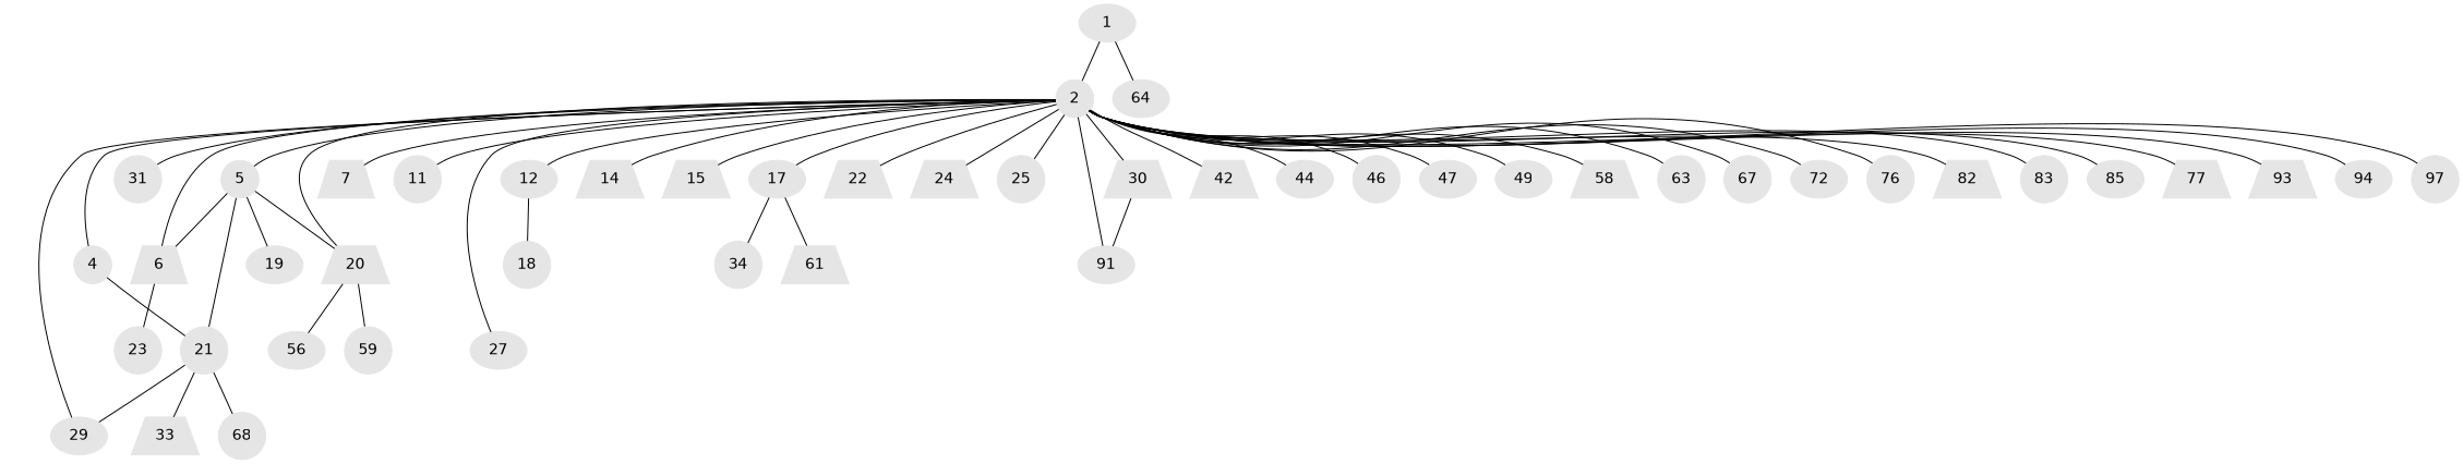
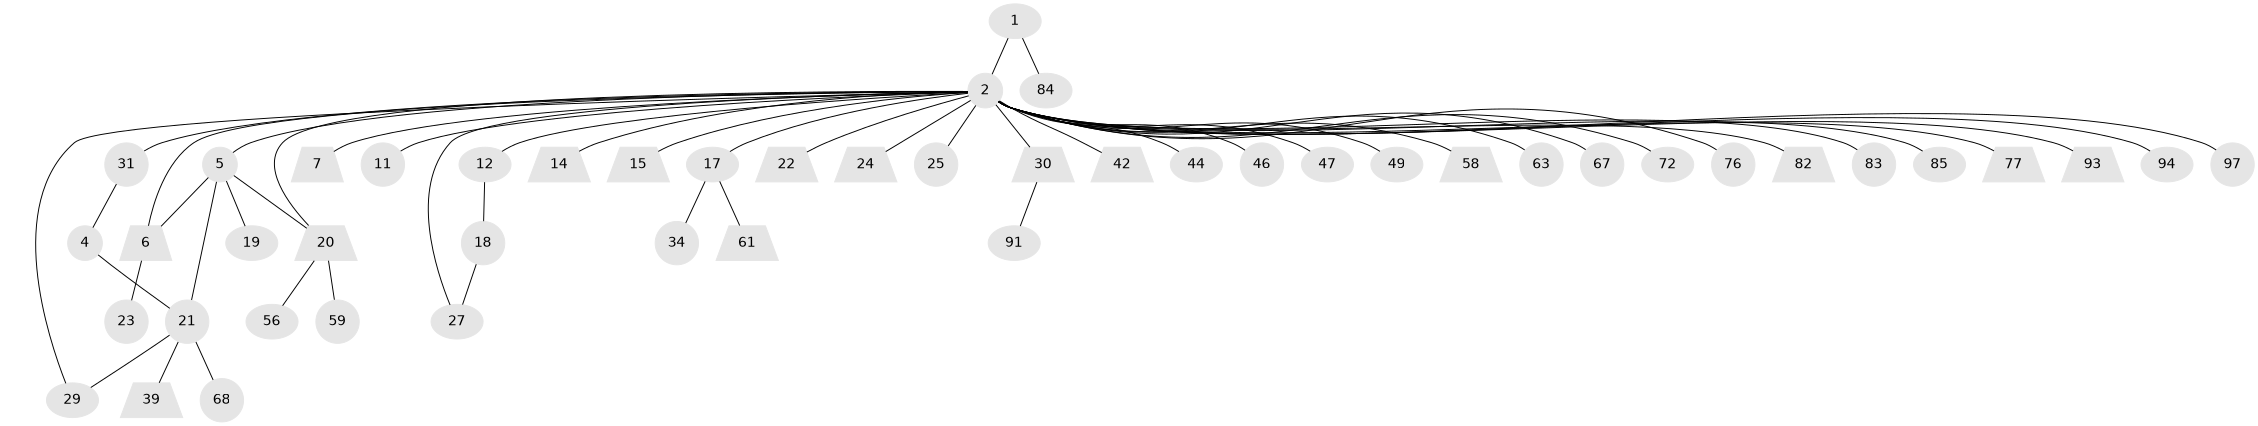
  graph {
    fontname="DejaVu Sans"
    node [color=gray90 fontname="DejaVu Sans" shape=circle style=filled]
    edge [fontname="DejaVu Sans"]
    1 [shape=ellipse super="+3"]
    2 [super="+57+9"]
-   84 [shape=ellipse label=64]
+   84 [shape=ellipse]
    4 [super="+26+40+89+54+60+50+16"]
    5 [super="+28+92+52+13"]
    6 [shape=trapezium super="+8"]
    7 [shape=trapezium super="+51"]
    11
    12 [shape=ellipse super="+65+37+53"]
    14 [shape=trapezium super="+68"]
    15 [shape=trapezium]
    17 [shape=ellipse]
    20 [shape=trapezium]
    22 [shape=trapezium]
    24 [shape=trapezium super="+33"]
    25
    27 [shape=ellipse super="+64"]
    29 [shape=ellipse super="+35"]
    30 [shape=trapezium]
    31 [super="+48+32"]
    42 [shape=trapezium]
    44 [shape=ellipse]
    46
    47 [shape=ellipse]
    49 [shape=ellipse]
    58 [shape=trapezium]
    63
    67
    72 [shape=ellipse]
    76
    82 [shape=trapezium]
    83
    85 [shape=ellipse]
    n34 [label=77 shape=trapezium]
    91 [shape=ellipse super="+96"]
    93 [shape=trapezium]
    94 [shape=ellipse]
    97
    21
    19 [shape=ellipse]
    23 [super="+73"]
    18
    n43 [label=34]
    61 [shape=trapezium]
    56 [shape=ellipse]
    59
-   39 [shape=trapezium label=33]
+   39 [shape=trapezium]
    n48 [label=68]
    1 -- 2
    1 -- 84
-   2 -- 4 [weight=2]
+   31 -- 4 [weight=2]
    2 -- 5
    2 -- 6
    2 -- 7
    2 -- 11
    2 -- 12 [weight=2]
    2 -- 14
    2 -- 15
    2 -- 17
    2 -- 20
    2 -- 22
    2 -- 24
    2 -- 25
    2 -- 27
    2 -- 29
    2 -- 30
    2 -- 31
    2 -- 42
    2 -- 44
    2 -- 46
    2 -- 47
    2 -- 49
    2 -- 58
    2 -- 63
    2 -- 67
    2 -- 72
    2 -- 76
    2 -- 82
    2 -- 83
    2 -- 85
    2 -- n34
-   2 -- 91
    2 -- 93
    2 -- 94
    2 -- 97
    4 -- 21
    5 -- 6
    5 -- 20
    5 -- 21
    5 -- 19
    6 -- 23
    12 -- 18
    17 -- n43
    17 -- 61
    20 -- 56
    20 -- 59
    30 -- 91
    21 -- 29
    21 -- 39
    21 -- n48
+   18 -- 27
  }
